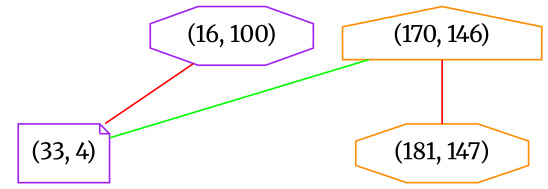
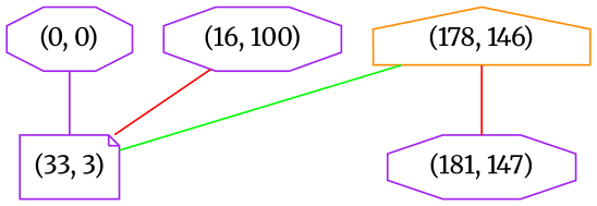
  graph {
    fontname=Merriweather
    node [color=purple fontname=Merriweather shape=octagon]
    edge [color=red fontname=Merriweather weight=1]
-   "(33, 3)" [shape=note label="(33, 4)"]
-   "(181, 147)" [color=darkorange]
+   "(33, 3)" [shape=note]
+   "(0, 0)"
+   "(181, 147)"
    "(16, 100)"
-   "(170, 146)" [color=darkorange shape=house]
+   "(170, 146)" [color=darkorange shape=house label="(178, 146)"]
+   "(0, 0)" -- "(33, 3)" [color=purple weight=4]
    "(16, 100)" -- "(33, 3)"
    "(170, 146)" -- "(33, 3)" [color=green weight=2]
    "(170, 146)" -- "(181, 147)"
  }
